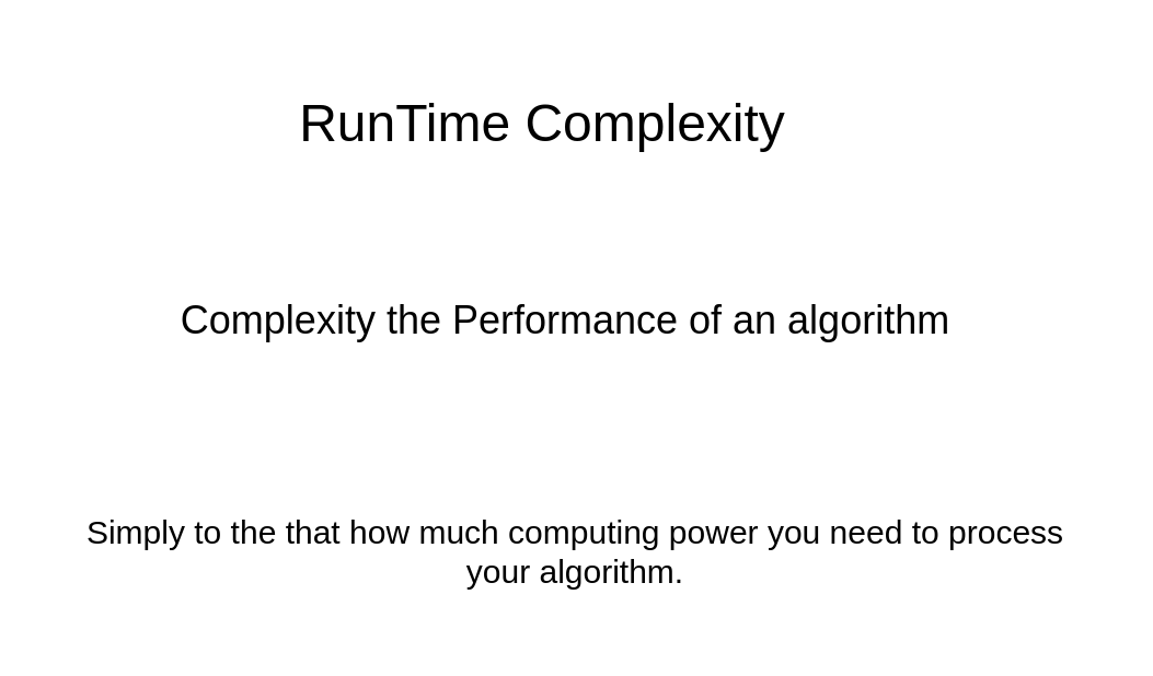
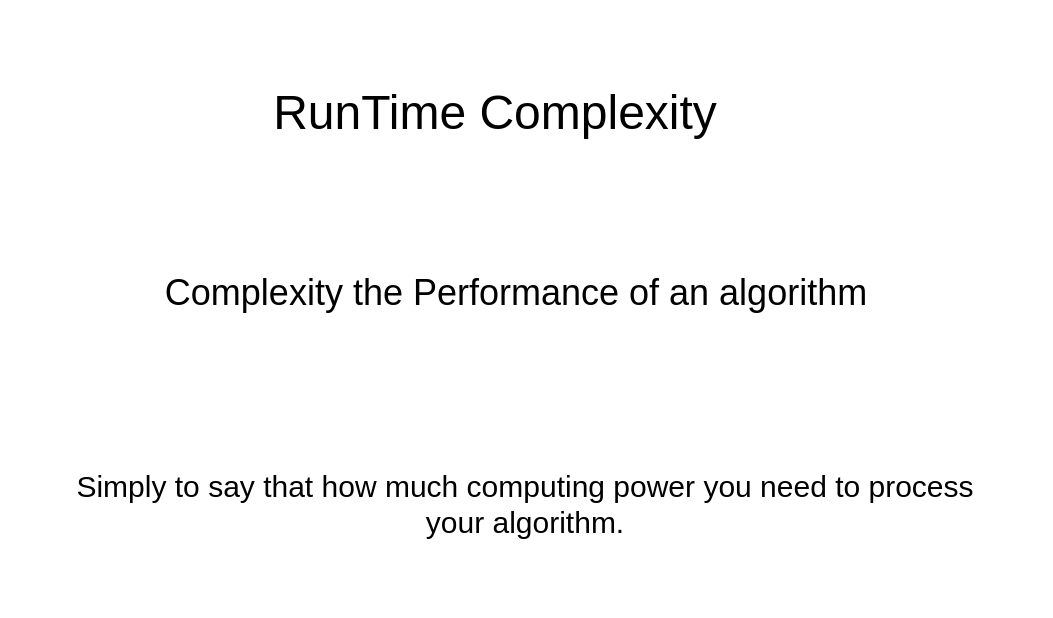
  <mxCell id="0" />
  <mxCell id="1" parent="0" />
  <mxCell id="2" value="&lt;font style=&quot;font-size: 32px&quot;&gt;RunTime Complexity&lt;/font&gt;" style="text;html=1;strokeColor=none;fillColor=none;align=center;verticalAlign=middle;whiteSpace=wrap;rounded=0;" vertex="1" parent="1"><mxGeometry x="70" y="20" width="520" height="110" as="geometry" /></mxCell>
  <mxCell id="3" value="&lt;font style=&quot;font-size: 24px&quot;&gt;Complexity the Performance of an algorithm&lt;/font&gt;" style="text;html=1;strokeColor=none;fillColor=none;align=center;verticalAlign=middle;whiteSpace=wrap;rounded=0;" vertex="1" parent="1"><mxGeometry x="84" y="140" width="520" height="110" as="geometry" /></mxCell>
- <mxCell id="4" value="&lt;font style=&quot;font-size: 20px&quot;&gt;Simply to the that how much computing power you need to process&lt;br&gt;your algorithm.&lt;br&gt;&lt;/font&gt;" style="text;html=1;strokeColor=none;fillColor=none;align=center;verticalAlign=middle;whiteSpace=wrap;rounded=0;" vertex="1" parent="1"><mxGeometry x="20" y="280" width="660" height="110" as="geometry" /></mxCell>
+ <mxCell id="4" value="&lt;font style=&quot;font-size: 20px&quot;&gt;Simply to say that how much computing power you need to process&lt;br&gt;your algorithm.&lt;br&gt;&lt;/font&gt;" style="text;html=1;strokeColor=none;fillColor=none;align=center;verticalAlign=middle;whiteSpace=wrap;rounded=0;" vertex="1" parent="1"><mxGeometry x="20" y="280" width="660" height="110" as="geometry" /></mxCell>
